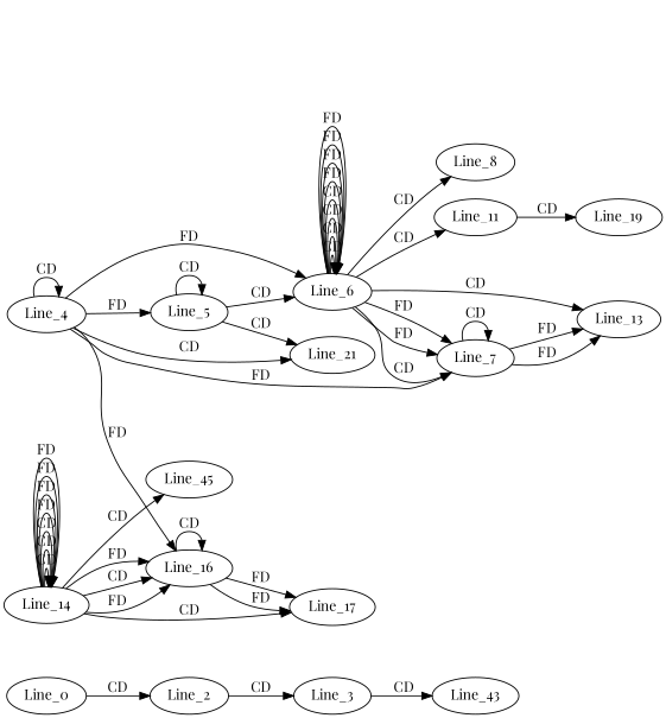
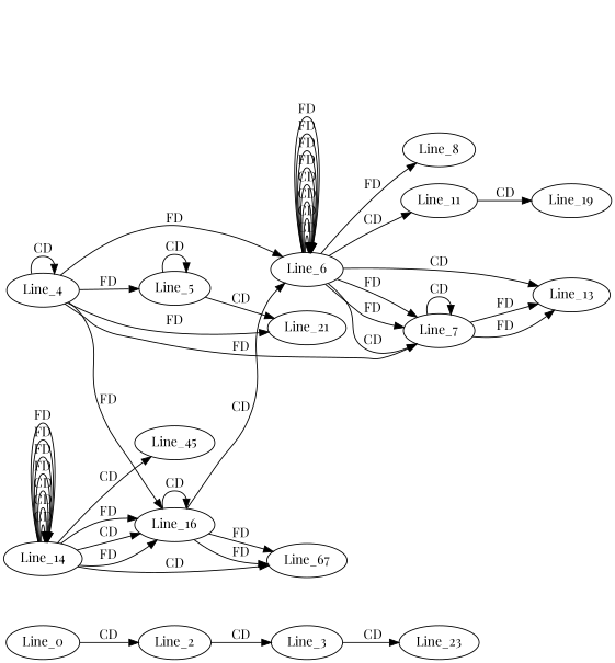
  digraph {
    fontname="Playfair Display"
    rankdir=LR
    node [fontname="Playfair Display"]
    edge [fontname="Playfair Display"]
    Line_0
    Line_2
    Line_3
-   Line_23 [label=Line_43]
+   Line_23
    Line_4
    Line_5
    Line_6
    Line_7
    Line_16
    Line_21
    Line_8
    Line_11
    Line_13
-   Line_17
+   Line_17 [label=Line_67]
    Line_19
    Line_14
    n17 [label=Line_45]
    Line_0 -> Line_2 [label=CD]
    Line_2 -> Line_3 [label=CD]
    Line_3 -> Line_23 [label=CD]
    Line_4 -> Line_4 [label=CD]
    Line_4 -> Line_5 [label=FD]
    Line_4 -> Line_6 [label=FD]
    Line_4 -> Line_7 [label=FD]
    Line_4 -> Line_16 [label=FD]
-   Line_4 -> Line_21 [label=CD]
+   Line_4 -> Line_21 [label=FD]
    Line_5 -> Line_5 [label=CD]
-   Line_5 -> Line_6 [label=CD]
+   Line_16 -> Line_6 [label=CD]
    Line_5 -> Line_21 [label=CD]
    Line_6 -> Line_6 [label=CD]
    Line_6 -> Line_6 [label=CD]
    Line_6 -> Line_6 [label=CD]
    Line_6 -> Line_6 [label=CD]
    Line_6 -> Line_6 [label=FD]
    Line_6 -> Line_6 [label=FD]
    Line_6 -> Line_6 [label=FD]
    Line_6 -> Line_6 [label=FD]
    Line_6 -> Line_7 [label=CD]
    Line_6 -> Line_7 [label=FD]
    Line_6 -> Line_7 [label=FD]
-   Line_6 -> Line_8 [label=CD]
+   Line_6 -> Line_8 [label=FD]
    Line_6 -> Line_11 [label=CD]
    Line_6 -> Line_13 [label=CD]
    Line_7 -> Line_7 [label=CD]
    Line_7 -> Line_13 [label=FD]
    Line_7 -> Line_13 [label=FD]
    Line_16 -> Line_16 [label=CD]
    Line_16 -> Line_17 [label=FD]
    Line_16 -> Line_17 [label=FD]
    Line_11 -> Line_19 [label=CD]
    Line_14 -> Line_16 [label=CD]
    Line_14 -> Line_16 [label=FD]
    Line_14 -> Line_16 [label=FD]
    Line_14 -> Line_17 [label=CD]
    Line_14 -> Line_14 [label=CD]
    Line_14 -> Line_14 [label=CD]
    Line_14 -> Line_14 [label=CD]
    Line_14 -> Line_14 [label=FD]
    Line_14 -> Line_14 [label=FD]
    Line_14 -> Line_14 [label=FD]
    Line_14 -> Line_14 [label=FD]
    Line_14 -> n17 [label=CD]
  }
